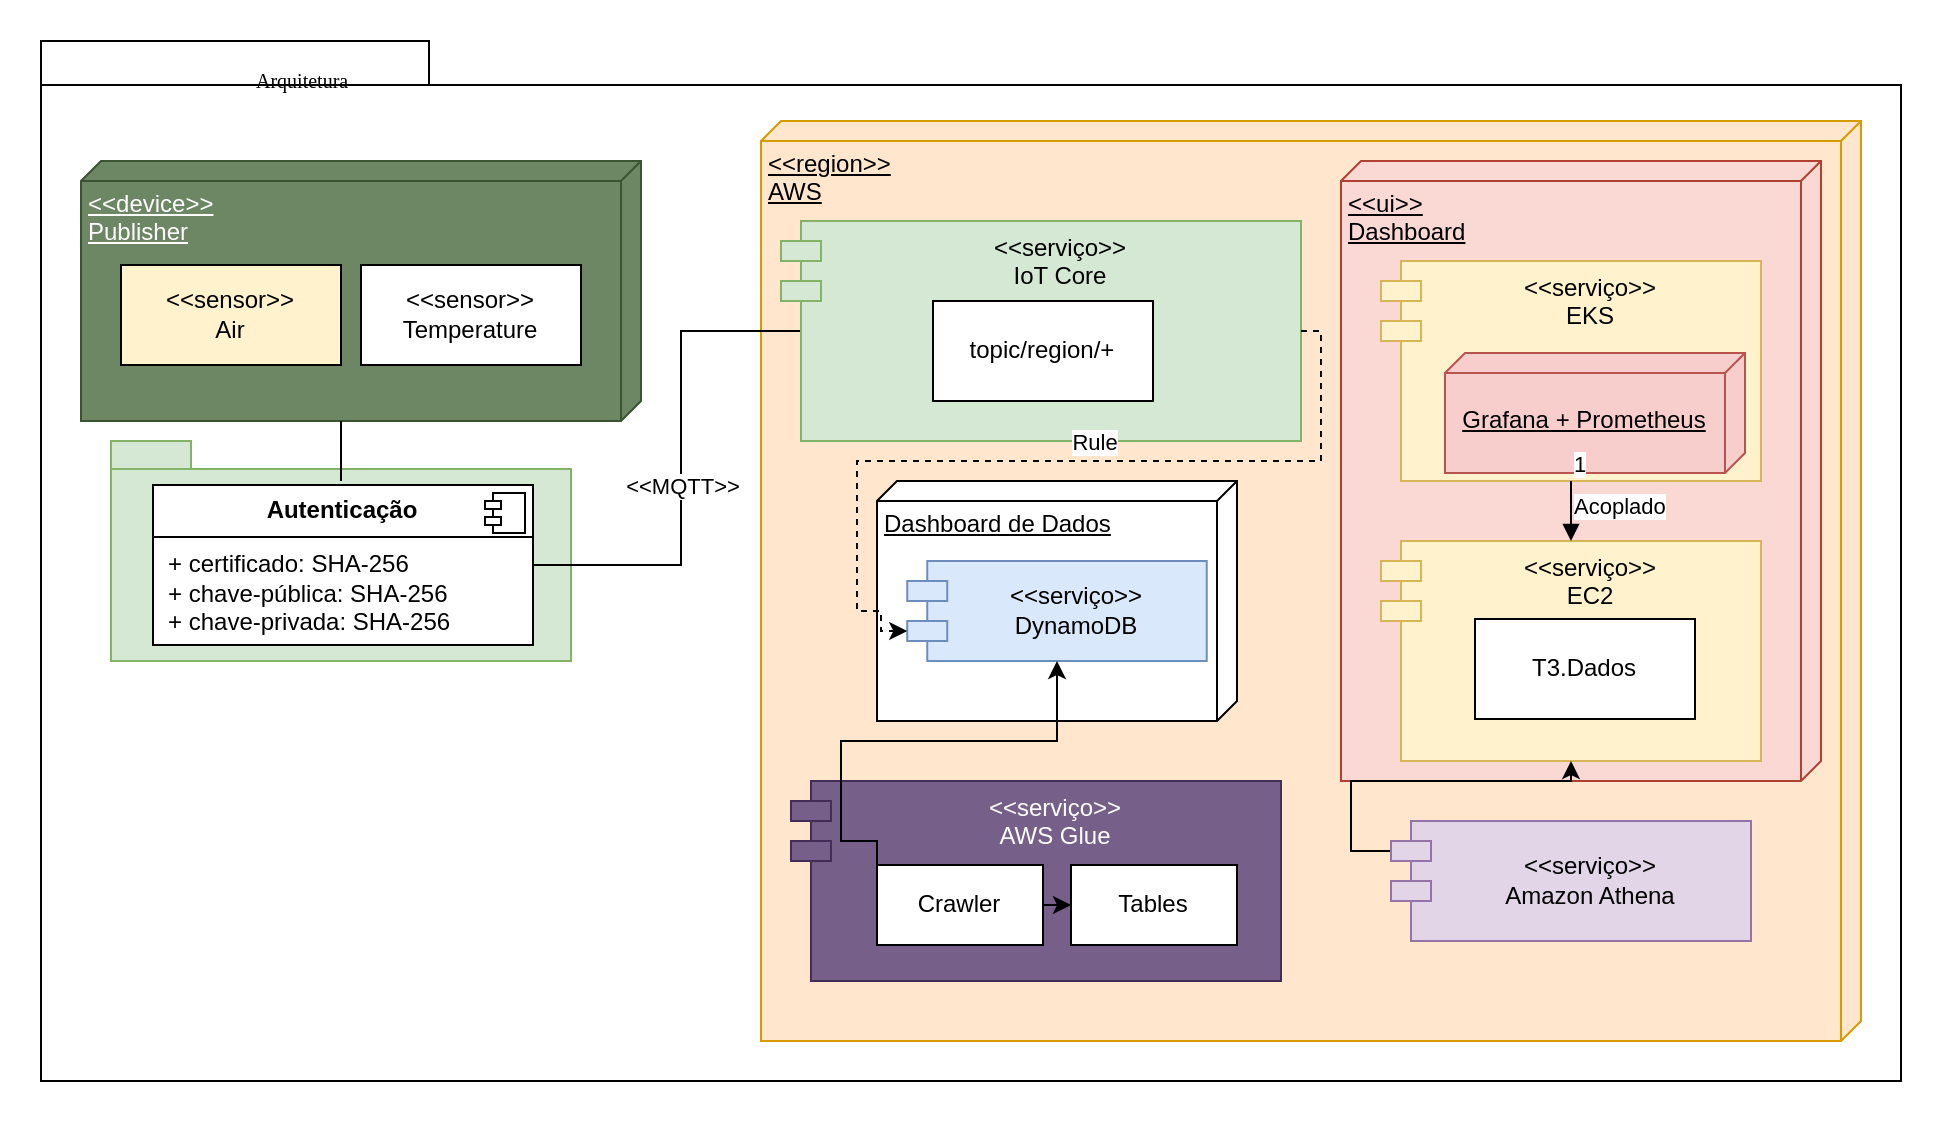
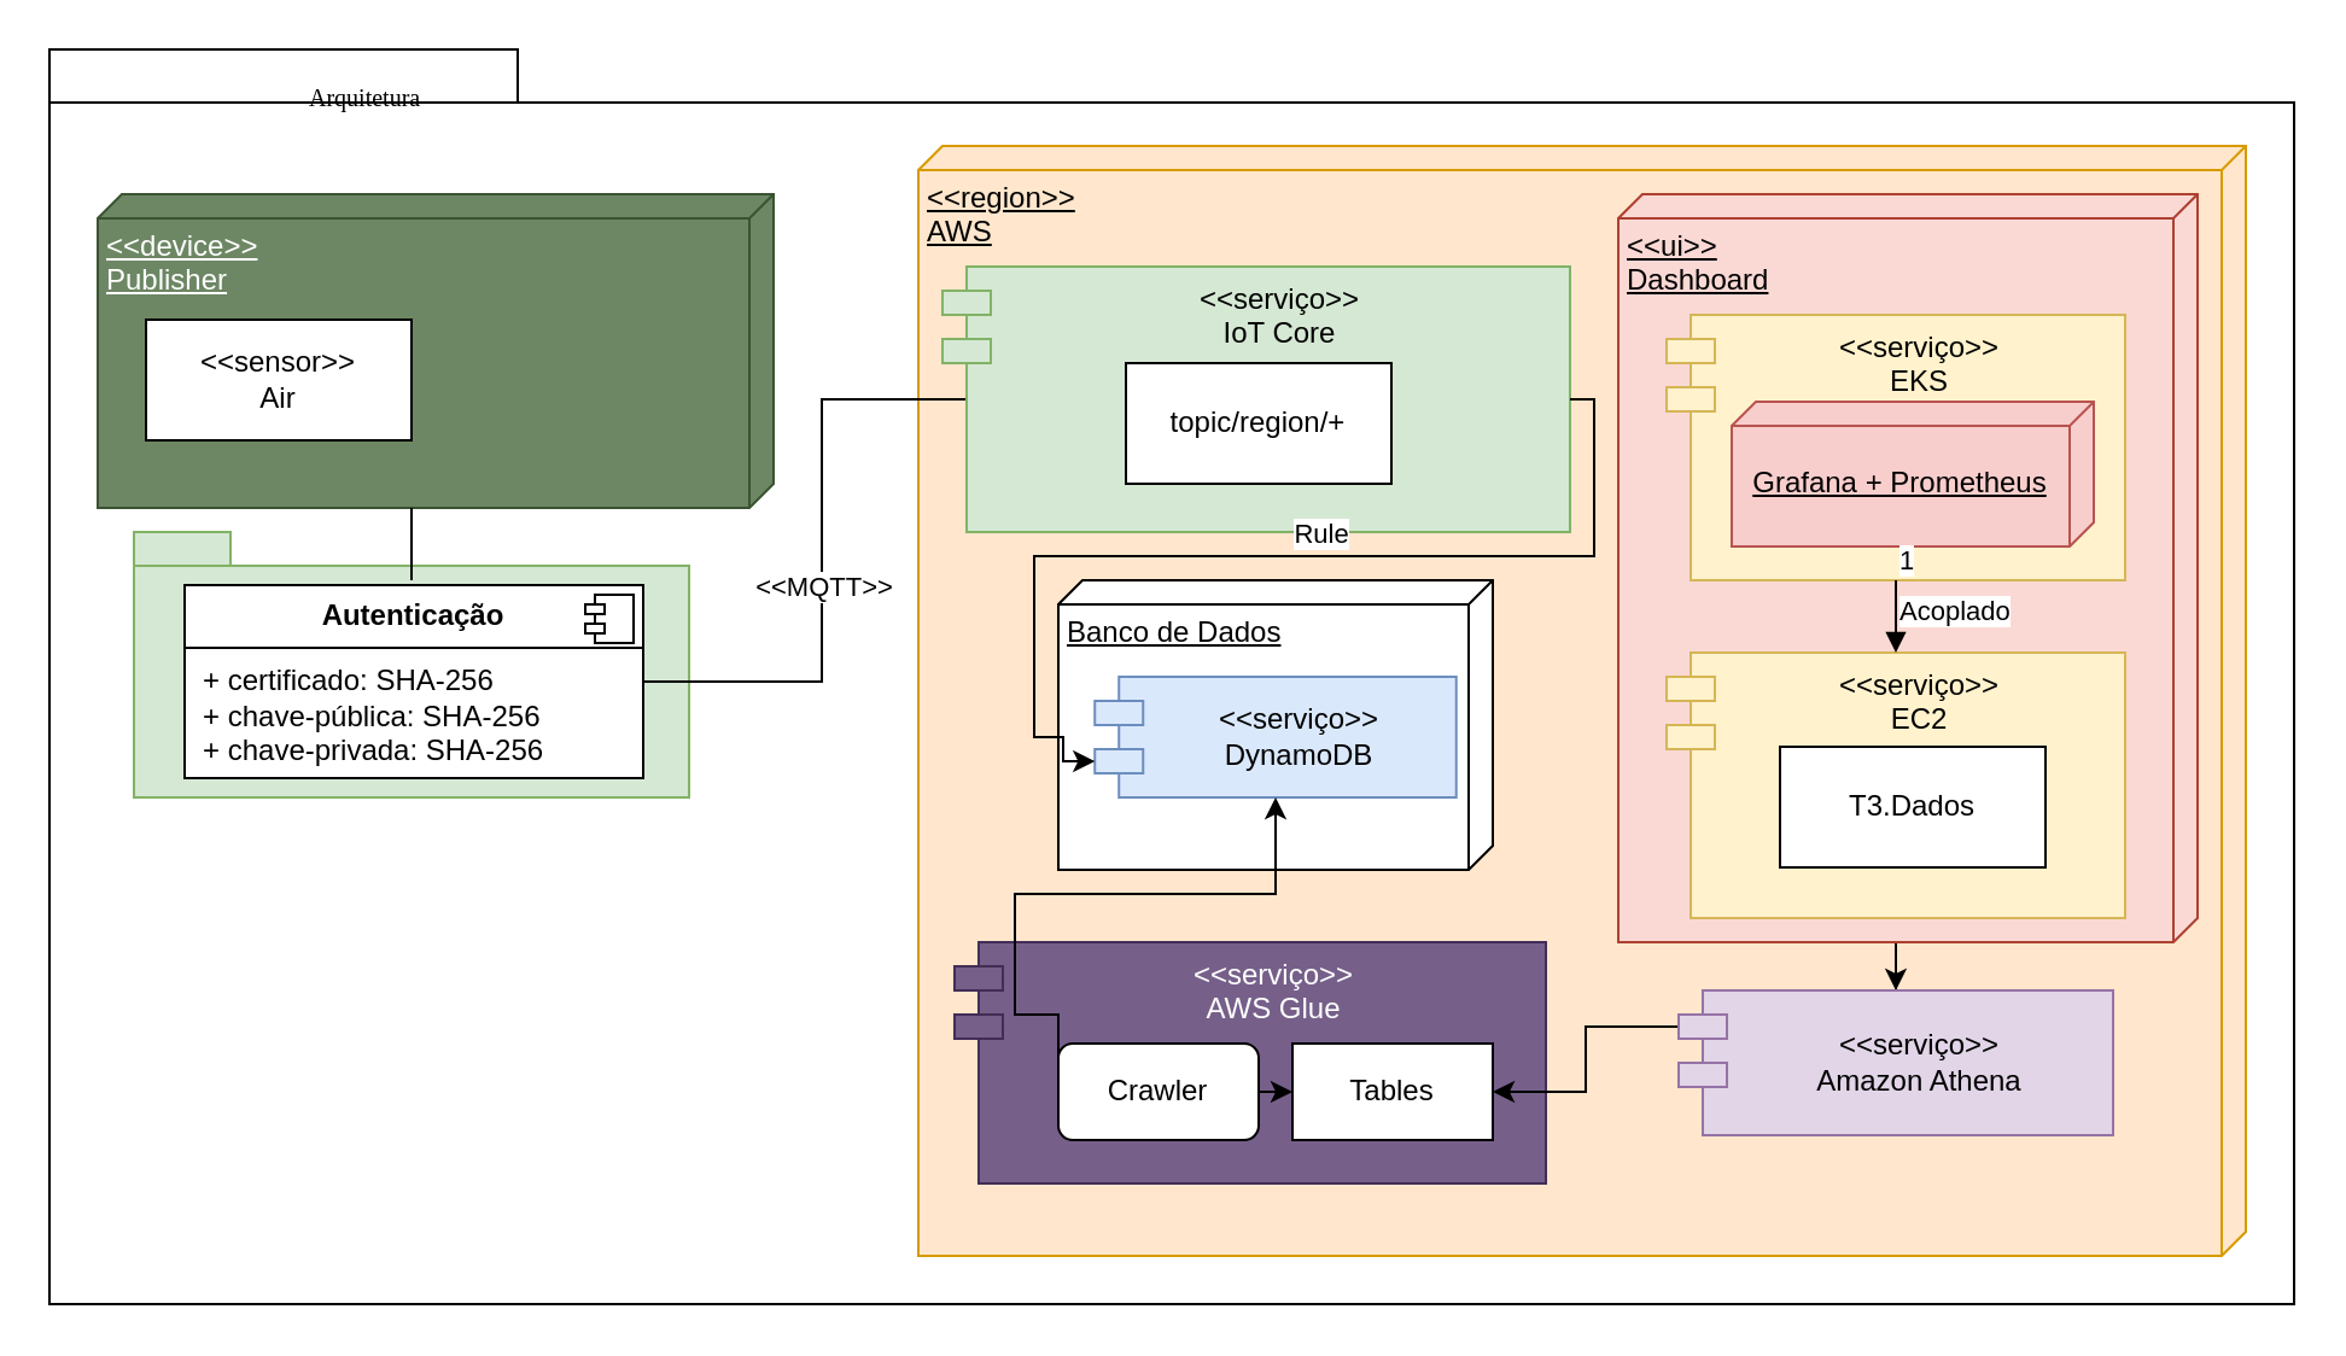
  <mxCell id="0" />
  <mxCell id="1" parent="0" />
  <mxCell id="2" value="m" style="shape=folder;fontStyle=1;spacingTop=10;tabWidth=194;tabHeight=22;tabPosition=left;html=1;rounded=0;shadow=0;comic=0;labelBackgroundColor=none;strokeWidth=1;fillColor=none;fontFamily=Verdana;fontSize=10;align=center;movable=1;resizable=1;rotatable=1;deletable=1;editable=1;locked=0;connectable=1;" vertex="1" parent="1"><mxGeometry x="20" y="20" width="930" height="520" as="geometry" /></mxCell>
  <mxCell id="3" value="&lt;div&gt;&amp;lt;&amp;lt;region&amp;gt;&amp;gt;&lt;/div&gt;AWS" style="verticalAlign=top;align=left;spacingTop=8;spacingLeft=2;spacingRight=12;shape=cube;size=10;direction=south;fontStyle=4;html=1;whiteSpace=wrap;fillColor=#ffe6cc;strokeColor=#d79b00;" vertex="1" parent="1"><mxGeometry x="380" y="60" width="550" height="460" as="geometry" /></mxCell>
+ <mxCell id="4" style="edgeStyle=orthogonalEdgeStyle;rounded=0;orthogonalLoop=1;jettySize=auto;html=1;exitX=0;exitY=0;exitDx=310;exitDy=125;exitPerimeter=0;" edge="1" parent="1" source="5" target="30"><mxGeometry relative="1" as="geometry" /></mxCell>
  <mxCell id="5" value="&lt;div&gt;&amp;lt;&amp;lt;ui&amp;gt;&amp;gt;&lt;/div&gt;Dashboard" style="verticalAlign=top;align=left;spacingTop=8;spacingLeft=2;spacingRight=12;shape=cube;size=10;direction=south;fontStyle=4;html=1;whiteSpace=wrap;fillColor=#fad9d5;strokeColor=#ae4132;" vertex="1" parent="1"><mxGeometry x="670" y="80" width="240" height="310" as="geometry" /></mxCell>
- <mxCell id="6" value="Dashboard de Dados" style="verticalAlign=top;align=left;spacingTop=8;spacingLeft=2;spacingRight=12;shape=cube;size=10;direction=south;fontStyle=4;html=1;whiteSpace=wrap;" vertex="1" parent="1"><mxGeometry x="438" y="240" width="180" height="120" as="geometry" /></mxCell>
+ <mxCell id="6" value="Banco de Dados" style="verticalAlign=top;align=left;spacingTop=8;spacingLeft=2;spacingRight=12;shape=cube;size=10;direction=south;fontStyle=4;html=1;whiteSpace=wrap;" vertex="1" parent="1"><mxGeometry x="438" y="240" width="180" height="120" as="geometry" /></mxCell>
  <mxCell id="7" value="&lt;div&gt;&amp;lt;&amp;lt;serviço&amp;gt;&amp;gt;&lt;/div&gt;EKS" style="shape=module;align=left;spacingLeft=20;align=center;verticalAlign=top;whiteSpace=wrap;html=1;fillColor=#fff2cc;strokeColor=#d6b656;" vertex="1" parent="1"><mxGeometry x="690" y="130" width="190" height="110" as="geometry" /></mxCell>
  <mxCell id="8" value="package" style="shape=folder;fontStyle=1;spacingTop=10;tabWidth=40;tabHeight=14;tabPosition=left;html=1;whiteSpace=wrap;fillColor=#d5e8d4;strokeColor=#82b366;" vertex="1" parent="1"><mxGeometry x="55" y="220" width="230" height="110" as="geometry" /></mxCell>
  <mxCell id="9" value="&amp;lt;&amp;lt;device&amp;gt;&amp;gt;&lt;div&gt;Publisher&lt;/div&gt;" style="verticalAlign=top;align=left;spacingTop=8;spacingLeft=2;spacingRight=12;shape=cube;size=10;direction=south;fontStyle=4;html=1;whiteSpace=wrap;fillColor=#6d8764;fontColor=#ffffff;strokeColor=#3A5431;" vertex="1" parent="1"><mxGeometry x="40" y="80" width="280" height="130" as="geometry" /></mxCell>
  <mxCell id="10" value="Arquitetura" style="text;html=1;align=left;verticalAlign=top;spacingTop=-4;fontSize=10;fontFamily=Verdana" vertex="1" parent="1"><mxGeometry x="126" y="32" width="130" height="20" as="geometry" /></mxCell>
  <mxCell id="11" value="" style="endArrow=none;html=1;rounded=0;exitX=0;exitY=0.5;exitDx=10;exitDy=0;entryX=1;entryY=0.5;entryDx=0;entryDy=0;exitPerimeter=0;" edge="1" parent="1" source="15" target="20"><mxGeometry width="50" height="50" relative="1" as="geometry"><mxPoint x="170.95" y="581.812" as="sourcePoint" /><mxPoint x="170.13" y="368.83" as="targetPoint" /><Array as="points"><mxPoint x="340" y="165" /><mxPoint x="340" y="282" /></Array></mxGeometry></mxCell>
  <mxCell id="12" value="&amp;lt;&amp;lt;MQTT&amp;gt;&amp;gt;" style="edgeLabel;html=1;align=center;verticalAlign=middle;resizable=0;points=[];" connectable="0" vertex="1" parent="11"><mxGeometry x="0.377" y="-2" relative="1" as="geometry"><mxPoint x="2" y="-36" as="offset" /></mxGeometry></mxCell>
- <mxCell id="13" value="&lt;div&gt;&amp;lt;&amp;lt;sensor&amp;gt;&amp;gt;&lt;/div&gt;Air" style="html=1;whiteSpace=wrap;fillColor=#fff2cc;" vertex="1" parent="1"><mxGeometry x="60" y="132" width="110" height="50" as="geometry" /></mxCell>
- <mxCell id="14" value="&lt;div&gt;&amp;lt;&amp;lt;sensor&amp;gt;&amp;gt;&lt;/div&gt;Temperature" style="html=1;whiteSpace=wrap;" vertex="1" parent="1"><mxGeometry x="180" y="132" width="110" height="50" as="geometry" /></mxCell>
+ <mxCell id="13" value="&lt;div&gt;&amp;lt;&amp;lt;sensor&amp;gt;&amp;gt;&lt;/div&gt;Air" style="html=1;whiteSpace=wrap;" vertex="1" parent="1"><mxGeometry x="60" y="132" width="110" height="50" as="geometry" /></mxCell>
  <mxCell id="15" value="&amp;lt;&amp;lt;serviço&amp;gt;&amp;gt;&lt;div&gt;IoT Core&lt;/div&gt;" style="shape=module;align=left;spacingLeft=20;align=center;verticalAlign=top;whiteSpace=wrap;html=1;fillColor=#d5e8d4;strokeColor=#82b366;" vertex="1" parent="1"><mxGeometry x="390" y="110" width="260" height="110" as="geometry" /></mxCell>
  <mxCell id="16" value="&lt;div&gt;&lt;div&gt;&amp;lt;&amp;lt;serviço&amp;gt;&amp;gt;&lt;/div&gt;&lt;/div&gt;DynamoDB" style="shape=module;align=left;spacingLeft=20;align=center;verticalAlign=middle;whiteSpace=wrap;html=1;fillColor=#dae8fc;strokeColor=#6c8ebf;" vertex="1" parent="1"><mxGeometry x="453.12" y="280" width="149.75" height="50" as="geometry" /></mxCell>
- <mxCell id="17" style="edgeStyle=orthogonalEdgeStyle;rounded=0;orthogonalLoop=1;jettySize=auto;html=1;exitX=1;exitY=0.5;exitDx=0;exitDy=0;entryX=0;entryY=0;entryDx=0;entryDy=35;entryPerimeter=0;dashed=1;" edge="1" parent="1" source="15" target="16"><mxGeometry relative="1" as="geometry"><Array as="points"><mxPoint x="660" y="165" /><mxPoint x="660" y="230" /><mxPoint x="428" y="230" /><mxPoint x="428" y="305" /><mxPoint x="440" y="305" /></Array></mxGeometry></mxCell>
+ <mxCell id="17" style="edgeStyle=orthogonalEdgeStyle;rounded=0;orthogonalLoop=1;jettySize=auto;html=1;exitX=1;exitY=0.5;exitDx=0;exitDy=0;entryX=0;entryY=0;entryDx=0;entryDy=35;entryPerimeter=0;" edge="1" parent="1" source="15" target="16"><mxGeometry relative="1" as="geometry"><Array as="points"><mxPoint x="660" y="165" /><mxPoint x="660" y="230" /><mxPoint x="428" y="230" /><mxPoint x="428" y="305" /><mxPoint x="440" y="305" /></Array></mxGeometry></mxCell>
  <mxCell id="18" value="Rule" style="edgeLabel;html=1;align=center;verticalAlign=middle;resizable=0;points=[];" connectable="0" vertex="1" parent="17"><mxGeometry x="-0.088" y="-2" relative="1" as="geometry"><mxPoint x="1" y="-8" as="offset" /></mxGeometry></mxCell>
  <mxCell id="19" value="topic/region/+" style="html=1;whiteSpace=wrap;" vertex="1" parent="1"><mxGeometry x="466" y="150" width="110" height="50" as="geometry" /></mxCell>
  <mxCell id="20" value="&lt;p style=&quot;margin:0px;margin-top:6px;text-align:center;&quot;&gt;&lt;b&gt;Autenticação&lt;/b&gt;&lt;/p&gt;&lt;hr size=&quot;1&quot; style=&quot;border-style:solid;&quot;&gt;&lt;p style=&quot;margin:0px;margin-left:8px;&quot;&gt;+ certificado: SHA-256&lt;br&gt;+ chave-pública: SHA-256&lt;/p&gt;&lt;p style=&quot;margin:0px;margin-left:8px;&quot;&gt;+ chave-privada: SHA-256&lt;/p&gt;" style="align=left;overflow=fill;html=1;dropTarget=0;whiteSpace=wrap;" vertex="1" parent="1"><mxGeometry x="76" y="242" width="190" height="80" as="geometry" /></mxCell>
  <mxCell id="21" value="" style="shape=component;jettyWidth=8;jettyHeight=4;" vertex="1" parent="20"><mxGeometry x="1" width="20" height="20" relative="1" as="geometry"><mxPoint x="-24" y="4" as="offset" /></mxGeometry></mxCell>
  <mxCell id="22" value="" style="endArrow=none;html=1;rounded=0;exitX=0;exitY=0;exitDx=0;exitDy=130;exitPerimeter=0;" edge="1" parent="1"><mxGeometry width="50" height="50" relative="1" as="geometry"><mxPoint x="170" y="240" as="sourcePoint" /><mxPoint x="170" y="210" as="targetPoint" /></mxGeometry></mxCell>
- <mxCell id="23" value="Grafana + Prometheus" style="verticalAlign=middle;align=center;spacingTop=8;spacingLeft=2;spacingRight=12;shape=cube;size=10;direction=south;fontStyle=4;html=1;whiteSpace=wrap;fillColor=#f8cecc;strokeColor=#b85450;" vertex="1" parent="1"><mxGeometry x="722" y="176" width="150" height="60" as="geometry" /></mxCell>
+ <mxCell id="23" value="Grafana + Prometheus" style="verticalAlign=middle;align=center;spacingTop=8;spacingLeft=2;spacingRight=12;shape=cube;size=10;direction=south;fontStyle=4;html=1;whiteSpace=wrap;fillColor=#f8cecc;strokeColor=#b85450;" vertex="1" parent="1"><mxGeometry x="717" y="166" width="150" height="60" as="geometry" /></mxCell>
  <mxCell id="24" value="&lt;div&gt;&amp;lt;&amp;lt;serviço&amp;gt;&amp;gt;&lt;/div&gt;EC2" style="shape=module;align=left;spacingLeft=20;align=center;verticalAlign=top;whiteSpace=wrap;html=1;fillColor=#fff2cc;strokeColor=#d6b656;" vertex="1" parent="1"><mxGeometry x="690" y="270" width="190" height="110" as="geometry" /></mxCell>
  <mxCell id="25" value="T3.Dados" style="html=1;whiteSpace=wrap;" vertex="1" parent="1"><mxGeometry x="737" y="309" width="110" height="50" as="geometry" /></mxCell>
  <mxCell id="26" value="Acoplado" style="endArrow=block;endFill=1;html=1;edgeStyle=orthogonalEdgeStyle;align=left;verticalAlign=top;rounded=0;exitX=0.5;exitY=1;exitDx=0;exitDy=0;entryX=0.5;entryY=0;entryDx=0;entryDy=0;" edge="1" parent="1" source="7" target="24"><mxGeometry x="-1" relative="1" as="geometry"><mxPoint x="550" y="290" as="sourcePoint" /><mxPoint x="710" y="290" as="targetPoint" /></mxGeometry></mxCell>
  <mxCell id="27" value="1" style="edgeLabel;resizable=0;html=1;align=left;verticalAlign=bottom;" connectable="0" vertex="1" parent="26"><mxGeometry x="-1" relative="1" as="geometry" /></mxCell>
  <mxCell id="28" value="&lt;div&gt;&lt;div style=&quot;&quot;&gt;&amp;lt;&amp;lt;serviço&amp;gt;&amp;gt;&lt;/div&gt;&lt;span style=&quot;color: rgb(0, 0, 0);&quot;&gt;&lt;/span&gt;&lt;/div&gt;AWS Glue" style="shape=module;align=left;spacingLeft=20;align=center;verticalAlign=top;whiteSpace=wrap;html=1;fillColor=#76608a;strokeColor=#432D57;fontColor=#ffffff;" vertex="1" parent="1"><mxGeometry x="394.99" y="390" width="245.01" height="100" as="geometry" /></mxCell>
- <mxCell id="29" style="edgeStyle=orthogonalEdgeStyle;rounded=0;orthogonalLoop=1;jettySize=auto;html=1;exitX=0;exitY=0;exitDx=0;exitDy=15;exitPerimeter=0;" edge="1" parent="1" source="30" target="24"><mxGeometry relative="1" as="geometry" /></mxCell>
+ <mxCell id="29" style="edgeStyle=orthogonalEdgeStyle;rounded=0;orthogonalLoop=1;jettySize=auto;html=1;exitX=0;exitY=0;exitDx=0;exitDy=15;exitPerimeter=0;entryX=1;entryY=0.5;entryDx=0;entryDy=0;" edge="1" parent="1" source="30" target="31"><mxGeometry relative="1" as="geometry" /></mxCell>
  <mxCell id="30" value="&lt;div&gt;&lt;div&gt;&amp;lt;&amp;lt;serviço&amp;gt;&amp;gt;&lt;/div&gt;&lt;/div&gt;Amazon Athena" style="shape=module;align=left;spacingLeft=20;align=center;verticalAlign=middle;whiteSpace=wrap;html=1;fillColor=#e1d5e7;strokeColor=#9673a6;" vertex="1" parent="1"><mxGeometry x="695" y="410" width="180" height="60" as="geometry" /></mxCell>
  <mxCell id="31" value="Tables" style="html=1;whiteSpace=wrap;" vertex="1" parent="1"><mxGeometry x="535" y="432" width="83" height="40" as="geometry" /></mxCell>
  <mxCell id="32" style="edgeStyle=orthogonalEdgeStyle;rounded=0;orthogonalLoop=1;jettySize=auto;html=1;exitX=1;exitY=0.5;exitDx=0;exitDy=0;entryX=0;entryY=0.5;entryDx=0;entryDy=0;" edge="1" parent="1" source="34" target="31"><mxGeometry relative="1" as="geometry" /></mxCell>
  <mxCell id="33" style="edgeStyle=orthogonalEdgeStyle;rounded=0;orthogonalLoop=1;jettySize=auto;html=1;exitX=0;exitY=0.5;exitDx=0;exitDy=0;entryX=0.5;entryY=1;entryDx=0;entryDy=0;" edge="1" parent="1" source="34" target="16"><mxGeometry relative="1" as="geometry"><Array as="points"><mxPoint x="438" y="420" /><mxPoint x="420" y="420" /><mxPoint x="420" y="370" /><mxPoint x="528" y="370" /></Array></mxGeometry></mxCell>
- <mxCell id="34" value="Crawler" style="html=1;whiteSpace=wrap;" vertex="1" parent="1"><mxGeometry x="438" y="432" width="83" height="40" as="geometry" /></mxCell>
+ <mxCell id="34" value="Crawler" style="html=1;whiteSpace=wrap;rounded=1;" vertex="1" parent="1"><mxGeometry x="438" y="432" width="83" height="40" as="geometry" /></mxCell>
